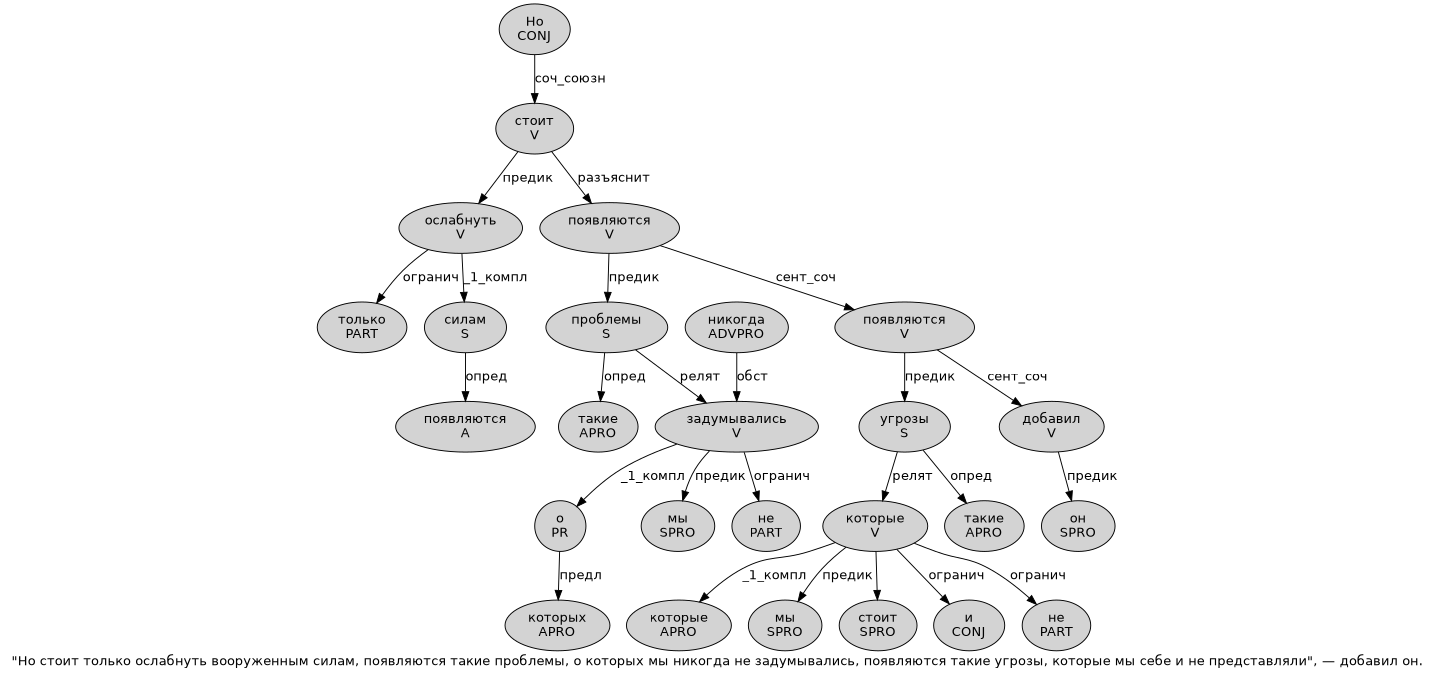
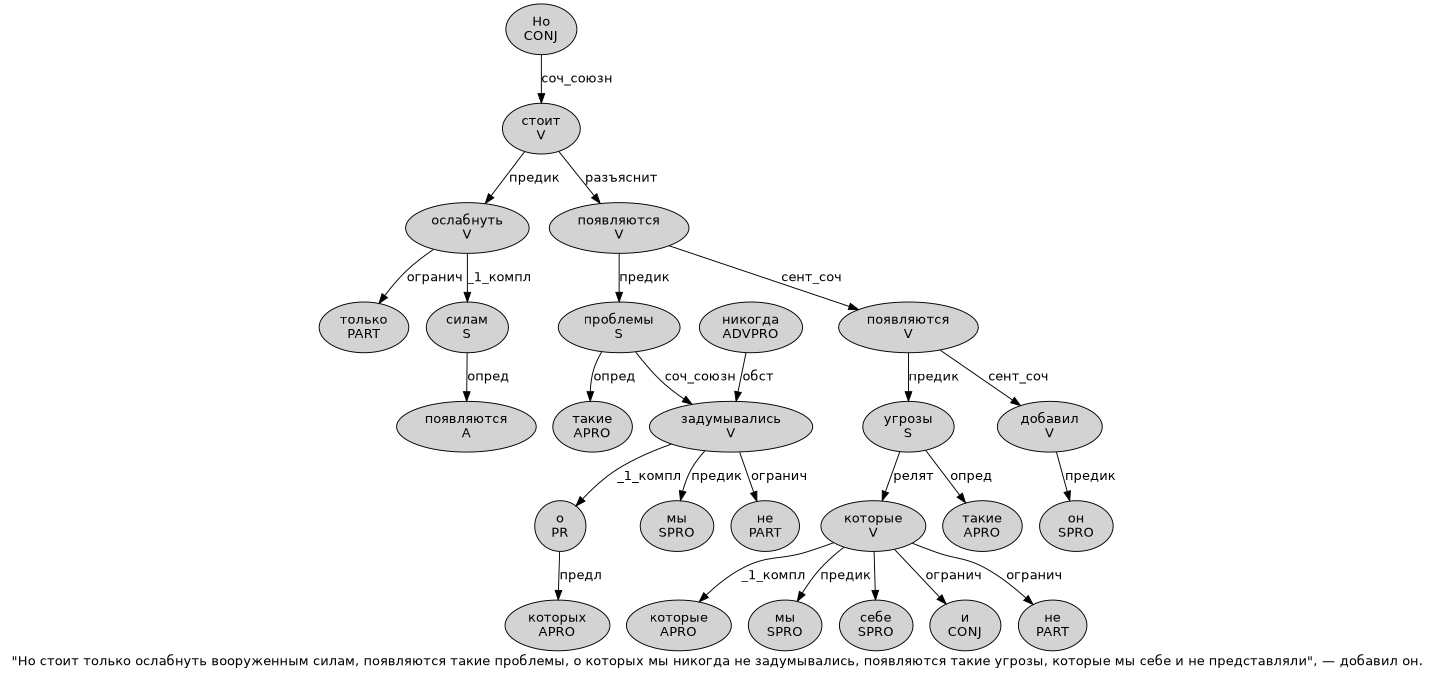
  digraph {
    fontname="DejaVu Sans"
    label="\"Но стоит только ослабнуть вооруженным силам, появляются такие проблемы, о которых мы никогда не задумывались, появляются такие угрозы, которые мы себе и не представляли\", — добавил он."
    node [fillcolor=lightgray fontname="DejaVu Sans" penwidth=1 shape=ellipse style=filled]
    edge [fontname="DejaVu Sans"]
    n1 [label="Но\nCONJ"]
    n2 [label="стоит\nV"]
    n3 [label="ослабнуть\nV"]
    n4 [label="появляются\nV"]
    n5 [label="только\nPART"]
    n6 [label="силам\nS"]
    n7 [label="проблемы\nS"]
    n8 [label="появляются\nV"]
    n9 [label="появляются\nA"]
    n10 [label="такие\nAPRO"]
    n11 [label="задумывались\nV"]
    n12 [label="угрозы\nS"]
    n13 [label="добавил\nV"]
    n14 [label="о\nPR"]
    n15 [label="мы\nSPRO"]
    n16 [label="не\nPART"]
    n17 [label="которых\nAPRO"]
    n18 [label="никогда\nADVPRO"]
    n19 [label="такие\nAPRO"]
    n20 [label="которые\nV"]
    n21 [label="он\nSPRO"]
    n22 [label="которые\nAPRO"]
    n23 [label="мы\nSPRO"]
-   n24 [label="стоит\nSPRO"]
+   n24 [label="себе\nSPRO"]
    n25 [label="и\nCONJ"]
    n26 [label="не\nPART"]
    n1 -> n2 [label="соч_союзн"]
    n2 -> n3 [label="предик"]
    n2 -> n4 [label="разъяснит"]
    n3 -> n5 [label="огранич"]
    n3 -> n6 [label="_1_компл"]
    n4 -> n7 [label="предик"]
    n4 -> n8 [label="сент_соч"]
    n6 -> n9 [label="опред"]
    n7 -> n10 [label="опред"]
-   n7 -> n11 [label="релят"]
+   n7 -> n11 [label="соч_союзн"]
    n8 -> n12 [label="предик"]
    n8 -> n13 [label="сент_соч"]
    n11 -> n14 [label="_1_компл"]
    n11 -> n15 [label="предик"]
    n11 -> n16 [label="огранич"]
    n12 -> n19 [label="опред"]
    n12 -> n20 [label="релят"]
    n13 -> n21 [label="предик"]
    n14 -> n17 [label="предл"]
    n18 -> n11 [label="обст"]
    n20 -> n22 [label="_1_компл"]
    n20 -> n23 [label="предик"]
    n20 -> n24
    n20 -> n25 [label="огранич"]
    n20 -> n26 [label="огранич"]
  }
